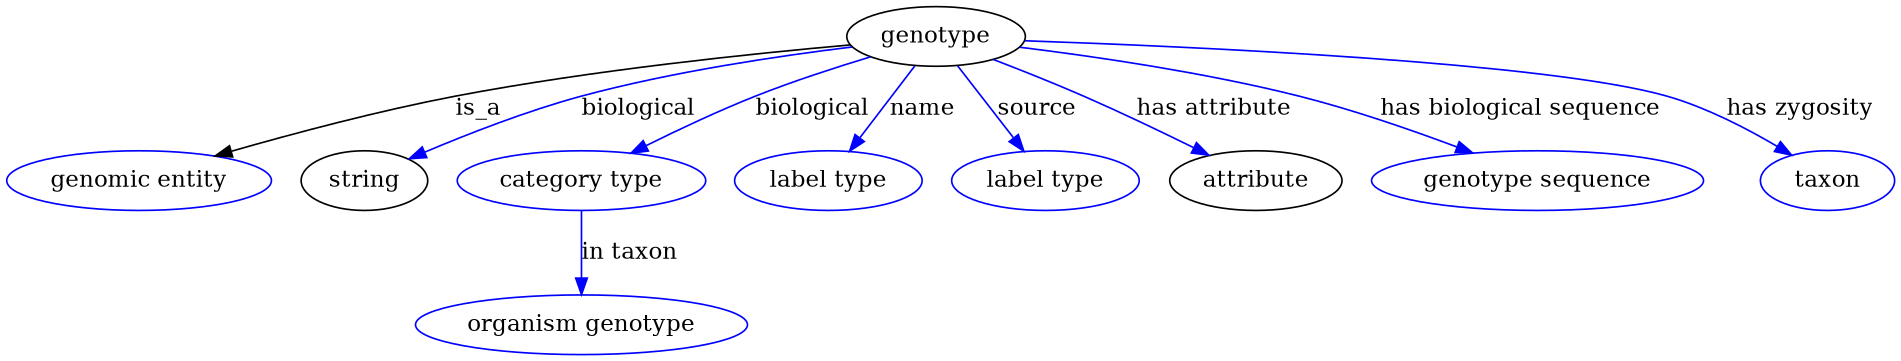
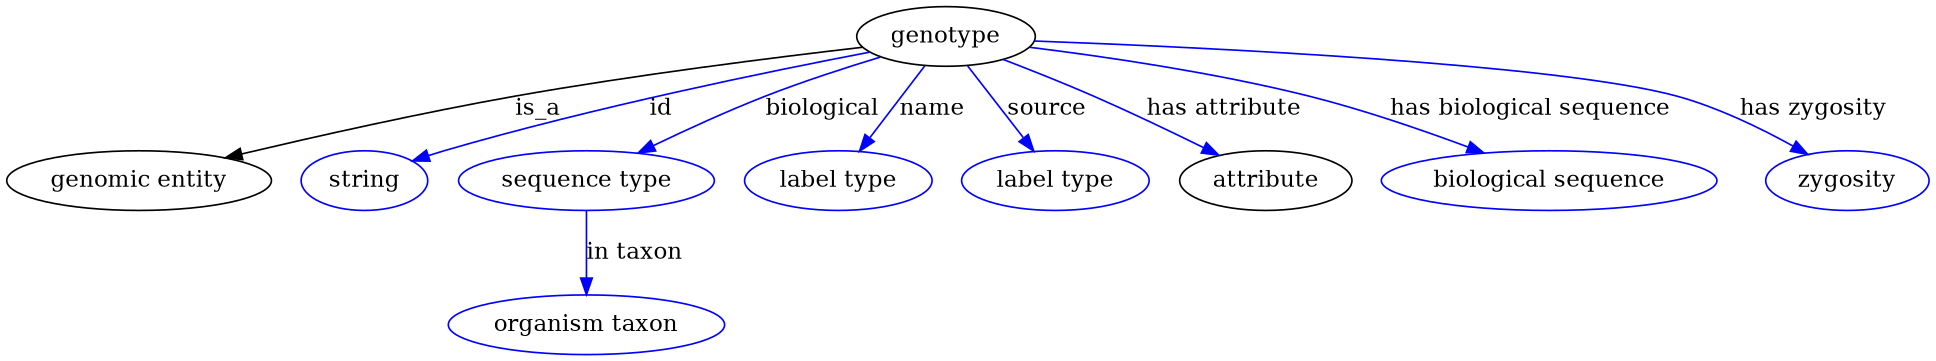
  digraph {
    node [color=blue]
    edge [color=blue style=solid]
    n1 [height=0.5 label=genotype width=1.1916 color=""]
-   "genomic entity" [height=0.5 width=1.7693]
-   n3 [color=black height=0.5 label=string width=0.84854]
-   n4 [height=0.5 label="category type" width=1.6249]
+   "genomic entity" [height=0.5 width=1.7693 color=""]
+   n3 [height=0.5 label=string width=0.84854]
+   n4 [height=0.5 label="sequence type" width=1.6249]
    n5 [height=0.5 label="label type" width=1.2638]
    n6 [height=0.5 label="label type" width=1.2638]
    n7 [color=black height=0.5 label=attribute width=1.1193]
-   n8 [height=0.5 label="genotype sequence" width=2.2387]
-   n9 [height=0.5 label=taxon width=1.1193]
-   n10 [height=0.5 label="organism genotype" width=1.8234]
+   n8 [height=0.5 label="biological sequence" width=2.2387]
+   n9 [height=0.5 label=zygosity width=1.1193]
+   n10 [height=0.5 label="organism taxon" width=1.8234]
    n1 -> "genomic entity" [label=is_a color="" style=""]
-   n1 -> n3 [label=biological]
+   n1 -> n3 [label=id]
    n1 -> n4 [label=biological]
    n1 -> n5 [label=name]
    n1 -> n6 [label=source]
    n1 -> n7 [label="has attribute"]
    n1 -> n8 [label="has biological sequence"]
    n1 -> n9 [label="has zygosity"]
    n4 -> n10 [label="in taxon"]
  }
